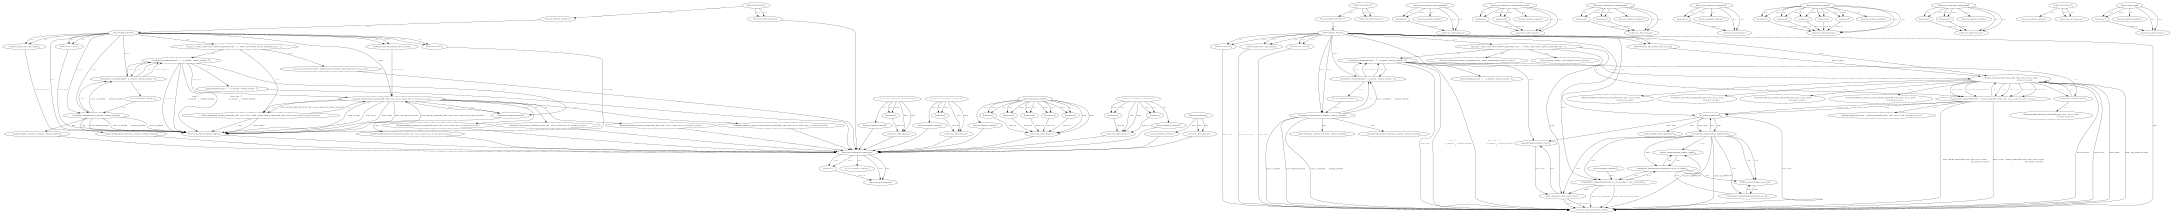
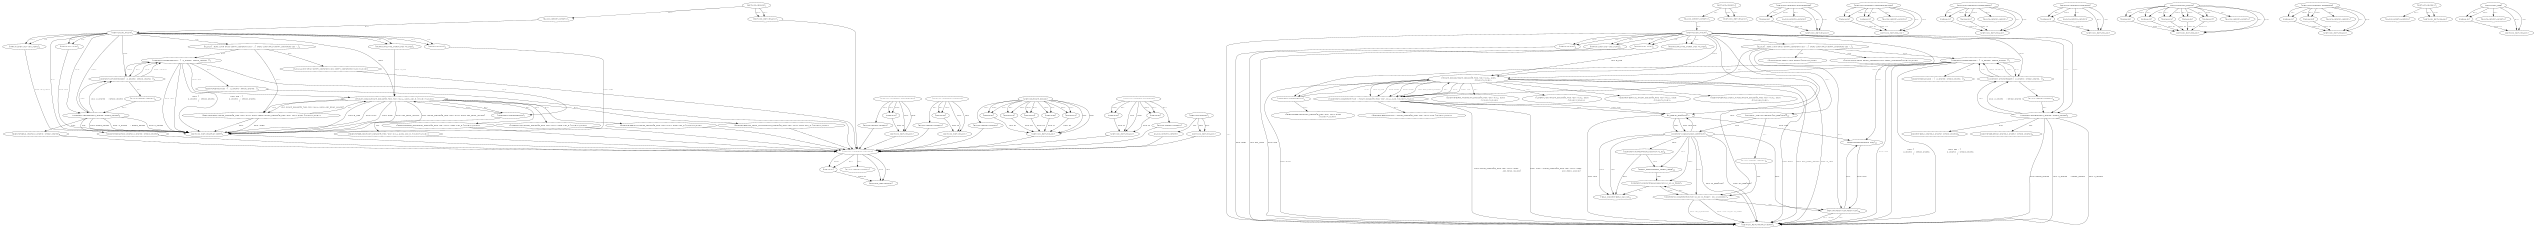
  digraph {
    fontname="Comic Neue"
    node [fontname="Comic Neue"]
    edge [fontname="Comic Neue"]
    n1 [label=<(METHOD,&lt;global&gt;)<SUB>1</SUB>>]
    n2 [label=<(BLOCK,&lt;empty&gt;,&lt;empty&gt;)<SUB>1</SUB>>]
    n3 [label=<(METHOD_RETURN,ANY)<SUB>1</SUB>>]
    n4 [label=<(METHOD,aio_mount)<SUB>1</SUB>>]
    n5 [label=<(METHOD,&lt;operator&gt;.logicalNot)>]
    n6 [label=<(PARAM,struct file_system_type *fs_type)<SUB>1</SUB>>]
    n7 [label=<(PARAM,int flags)<SUB>2</SUB>>]
    n8 [label=<(PARAM,const char *dev_name)<SUB>2</SUB>>]
    n9 [label=<(PARAM,void *data)<SUB>2</SUB>>]
    n10 [label=<(BLOCK,{  	static const struct dentry_operations ops =...,{  	static const struct dentry_operations ops =...)<SUB>3</SUB>>]
    n11 [label=<(&lt;operator&gt;.arrayInitializer,{  		.d_dname	= simple_dname,  	})<SUB>4</SUB>>]
    n12 [label=<(&lt;operator&gt;.assignment,.d_dname	= simple_dname)<SUB>5</SUB>>]
    n13 [label="<(mount_pseudo,mount_pseudo(fs_type, &quot;aio:&quot;, NULL, &amp;ops, AIO_R...)<SUB>7</SUB>>"]
    n14 [label=<(METHOD_RETURN,struct dentry)<SUB>1</SUB>>]
    n15 [label="<(LOCAL,const struct dentry_operations ops: dentry_operations)<SUB>4</SUB>>"]
    n16 [label=<(&lt;operator&gt;.assignment,ops = {  		.d_dname	= simple_dname,  	})<SUB>4</SUB>>]
    n17 [label="<(RETURN,return mount_pseudo(fs_type, &quot;aio:&quot;, NULL, &amp;ops...,return mount_pseudo(fs_type, &quot;aio:&quot;, NULL, &amp;ops...)<SUB>7</SUB>>"]
    n18 [label=<(BLOCK,&lt;empty&gt;,&lt;empty&gt;)<SUB>5</SUB>>]
    n19 [label=<(IDENTIFIER,d_dname,.d_dname	= simple_dname)<SUB>5</SUB>>]
    n20 [label=<(IDENTIFIER,simple_dname,.d_dname	= simple_dname)<SUB>5</SUB>>]
    n21 [label=<(&lt;operator&gt;.addressOf,&amp;ops)<SUB>7</SUB>>]
    n22 [label="<(IDENTIFIER,fs_type,mount_pseudo(fs_type, &quot;aio:&quot;, NULL, &amp;ops, AIO_R...)<SUB>7</SUB>>"]
    n23 [label="<(LITERAL,&quot;aio:&quot;,mount_pseudo(fs_type, &quot;aio:&quot;, NULL, &amp;ops, AIO_R...)<SUB>7</SUB>>"]
    n24 [label="<(IDENTIFIER,NULL,mount_pseudo(fs_type, &quot;aio:&quot;, NULL, &amp;ops, AIO_R...)<SUB>7</SUB>>"]
    n25 [label="<(IDENTIFIER,AIO_RING_MAGIC,mount_pseudo(fs_type, &quot;aio:&quot;, NULL, &amp;ops, AIO_R...)<SUB>7</SUB>>"]
    n26 [label=<(IDENTIFIER,ops,ops = {  		.d_dname	= simple_dname,  	})<SUB>4</SUB>>]
    n27 [label=<(PARAM,p1)>]
    n28 [label=<(BLOCK,&lt;empty&gt;,&lt;empty&gt;)>]
    n29 [label=<(METHOD_RETURN,ANY)>]
    n30 [label="<(IDENTIFIER,ops,mount_pseudo(fs_type, &quot;aio:&quot;, NULL, &amp;ops, AIO_R...)<SUB>7</SUB>>"]
    n31 [label=<(METHOD,&lt;operator&gt;.arrayInitializer)>]
    n32 [label=<(PARAM,p1)>]
    n33 [label=<(BLOCK,&lt;empty&gt;,&lt;empty&gt;)>]
    n34 [label=<(METHOD_RETURN,ANY)>]
    n35 [label=<(METHOD,&lt;operator&gt;.addressOf)>]
    n36 [label=<(PARAM,p1)>]
    n37 [label=<(BLOCK,&lt;empty&gt;,&lt;empty&gt;)>]
    n38 [label=<(METHOD_RETURN,ANY)>]
    n39 [label=<(METHOD,mount_pseudo)>]
    n40 [label=<(PARAM,p1)>]
    n41 [label=<(PARAM,p2)>]
    n42 [label=<(PARAM,p3)>]
    n43 [label=<(PARAM,p4)>]
    n44 [label=<(PARAM,p5)>]
    n45 [label=<(BLOCK,&lt;empty&gt;,&lt;empty&gt;)>]
    n46 [label=<(METHOD_RETURN,ANY)>]
    n47 [label=<(METHOD,&lt;operator&gt;.assignment)>]
    n48 [label=<(PARAM,p1)>]
    n49 [label=<(PARAM,p2)>]
    n50 [label=<(BLOCK,&lt;empty&gt;,&lt;empty&gt;)>]
    n51 [label=<(METHOD_RETURN,ANY)>]
    n52 [label=<(METHOD,&lt;global&gt;)<SUB>1</SUB>>]
    n53 [label=<(BLOCK,&lt;empty&gt;,&lt;empty&gt;)>]
    n54 [label=<(METHOD_RETURN,ANY)>]
    n55 [label=<(METHOD,&lt;global&gt;)<SUB>1</SUB>>]
    n56 [label=<(BLOCK,&lt;empty&gt;,&lt;empty&gt;)<SUB>1</SUB>>]
    n57 [label=<(METHOD_RETURN,ANY)<SUB>1</SUB>>]
    n58 [label=<(METHOD,aio_mount)<SUB>1</SUB>>]
    n59 [label=<(PARAM,struct file_system_type *fs_type)<SUB>1</SUB>>]
    n60 [label=<(PARAM,int flags)<SUB>2</SUB>>]
    n61 [label=<(PARAM,const char *dev_name)<SUB>2</SUB>>]
    n62 [label=<(PARAM,void *data)<SUB>2</SUB>>]
    n63 [label=<(BLOCK,{  	static const struct dentry_operations ops =...,{  	static const struct dentry_operations ops =...)<SUB>3</SUB>>]
    n64 [label=<(&lt;operator&gt;.arrayInitializer,{  		.d_dname	= simple_dname,  	})<SUB>4</SUB>>]
    n65 [label=<(&lt;operator&gt;.assignment,.d_dname	= simple_dname)<SUB>5</SUB>>]
    n66 [label="<(mount_pseudo,mount_pseudo(fs_type, &quot;aio:&quot;, NULL, &amp;ops,\n					...)<SUB>7</SUB>>"]
    n67 [label=<(IS_ERR,IS_ERR(root))<SUB>10</SUB>>]
    n68 [label=<(&lt;operators&gt;.assignmentOr,root-&gt;d_sb-&gt;s_iflags |= SB_I_NOEXEC)<SUB>11</SUB>>]
    n69 [label=<(IDENTIFIER,root,return root;)<SUB>12</SUB>>]
    n70 [label=<(METHOD_RETURN,struct dentry)<SUB>1</SUB>>]
    n71 [label="<(LOCAL,const struct dentry_operations ops: dentry_operations)<SUB>4</SUB>>"]
    n72 [label=<(&lt;operator&gt;.assignment,ops = {  		.d_dname	= simple_dname,  	})<SUB>4</SUB>>]
    n73 [label="<(LOCAL,struct dentry* root: dentry*)<SUB>7</SUB>>"]
    n74 [label="<(&lt;operator&gt;.assignment,*root = mount_pseudo(fs_type, &quot;aio:&quot;, NULL, &amp;op...)<SUB>7</SUB>>"]
+   n75 [label=<(CONTROL_STRUCTURE,IF,if (!IS_ERR(root)))<SUB>10</SUB>>]
    n76 [label=<(RETURN,return root;,return root;)<SUB>12</SUB>>]
    n77 [label=<(BLOCK,&lt;empty&gt;,&lt;empty&gt;)<SUB>5</SUB>>]
    n78 [label=<(IDENTIFIER,d_dname,.d_dname	= simple_dname)<SUB>5</SUB>>]
    n79 [label=<(IDENTIFIER,simple_dname,.d_dname	= simple_dname)<SUB>5</SUB>>]
    n80 [label=<(&lt;operator&gt;.addressOf,&amp;ops)<SUB>7</SUB>>]
    n81 [label="<(IDENTIFIER,fs_type,mount_pseudo(fs_type, &quot;aio:&quot;, NULL, &amp;ops,\n					...)<SUB>7</SUB>>"]
    n82 [label="<(LITERAL,&quot;aio:&quot;,mount_pseudo(fs_type, &quot;aio:&quot;, NULL, &amp;ops,\n					...)<SUB>7</SUB>>"]
    n83 [label="<(IDENTIFIER,NULL,mount_pseudo(fs_type, &quot;aio:&quot;, NULL, &amp;ops,\n					...)<SUB>7</SUB>>"]
    n84 [label="<(IDENTIFIER,AIO_RING_MAGIC,mount_pseudo(fs_type, &quot;aio:&quot;, NULL, &amp;ops,\n					...)<SUB>8</SUB>>"]
    n85 [label=<(&lt;operator&gt;.logicalNot,!IS_ERR(root))<SUB>10</SUB>>]
-   n86 [label=<(IDENTIFIER,root,IS_ERR(root))<SUB>10</SUB>>]
    n87 [label=<(&lt;operator&gt;.indirectFieldAccess,root-&gt;d_sb-&gt;s_iflags)<SUB>11</SUB>>]
    n88 [label=<(IDENTIFIER,ops,ops = {  		.d_dname	= simple_dname,  	})<SUB>4</SUB>>]
    n89 [label="<(IDENTIFIER,root,*root = mount_pseudo(fs_type, &quot;aio:&quot;, NULL, &amp;op...)<SUB>7</SUB>>"]
    n90 [label=<(BLOCK,&lt;empty&gt;,&lt;empty&gt;)<SUB>11</SUB>>]
    n91 [label="<(IDENTIFIER,ops,mount_pseudo(fs_type, &quot;aio:&quot;, NULL, &amp;ops,\n					...)<SUB>7</SUB>>"]
    n92 [label=<(&lt;operator&gt;.indirectFieldAccess,root-&gt;d_sb)<SUB>11</SUB>>]
    n93 [label=<(FIELD_IDENTIFIER,d_sb,d_sb)<SUB>11</SUB>>]
    n94 [label=<(FIELD_IDENTIFIER,s_iflags,s_iflags)<SUB>16</SUB>>]
    n95 [label=<(METHOD,&lt;operator&gt;.arrayInitializer)>]
    n96 [label=<(PARAM,p1)>]
    n97 [label=<(BLOCK,&lt;empty&gt;,&lt;empty&gt;)>]
    n98 [label=<(METHOD_RETURN,ANY)>]
    n99 [label=<(METHOD,&lt;operator&gt;.indirectFieldAccess)>]
    n100 [label=<(PARAM,p1)>]
    n101 [label=<(PARAM,p2)>]
    n102 [label=<(BLOCK,&lt;empty&gt;,&lt;empty&gt;)>]
    n103 [label=<(METHOD_RETURN,ANY)>]
    n104 [label=<(METHOD,&lt;operators&gt;.assignmentOr)>]
    n105 [label=<(PARAM,p1)>]
    n106 [label=<(PARAM,p2)>]
    n107 [label=<(BLOCK,&lt;empty&gt;,&lt;empty&gt;)>]
    n108 [label=<(METHOD_RETURN,ANY)>]
    n109 [label=<(METHOD,&lt;operator&gt;.addressOf)>]
    n110 [label=<(PARAM,p1)>]
    n111 [label=<(BLOCK,&lt;empty&gt;,&lt;empty&gt;)>]
    n112 [label=<(METHOD_RETURN,ANY)>]
    n113 [label=<(METHOD,mount_pseudo)>]
    n114 [label=<(PARAM,p1)>]
    n115 [label=<(PARAM,p2)>]
    n116 [label=<(PARAM,p3)>]
    n117 [label=<(PARAM,p4)>]
    n118 [label=<(PARAM,p5)>]
    n119 [label=<(BLOCK,&lt;empty&gt;,&lt;empty&gt;)>]
    n120 [label=<(METHOD_RETURN,ANY)>]
    n121 [label=<(METHOD,&lt;operator&gt;.assignment)>]
    n122 [label=<(PARAM,p1)>]
    n123 [label=<(PARAM,p2)>]
    n124 [label=<(BLOCK,&lt;empty&gt;,&lt;empty&gt;)>]
    n125 [label=<(METHOD_RETURN,ANY)>]
    n126 [label=<(METHOD,&lt;global&gt;)<SUB>1</SUB>>]
    n127 [label=<(BLOCK,&lt;empty&gt;,&lt;empty&gt;)>]
    n128 [label=<(METHOD_RETURN,ANY)>]
    n129 [label=<(METHOD,IS_ERR)>]
    n130 [label=<(PARAM,p1)>]
    n131 [label=<(BLOCK,&lt;empty&gt;,&lt;empty&gt;)>]
    n132 [label=<(METHOD_RETURN,ANY)>]
    n1 -> n2 [label="AST: "]
    n1 -> n3 [label="AST: "]
    n1 -> n3 [label="CFG: "]
    n2 -> n4 [label="AST: "]
    n3 -> n5
    n4 -> n6 [label="AST: "]
    n4 -> n6 [label="DDG: "]
    n4 -> n7 [label="AST: "]
    n4 -> n7 [label="DDG: "]
    n4 -> n8 [label="AST: "]
    n4 -> n8 [label="DDG: "]
    n4 -> n9 [label="AST: "]
    n4 -> n9 [label="DDG: "]
    n4 -> n10 [label="AST: "]
    n4 -> n11 [label="DDG: "]
    n4 -> n12 [label="CFG: "]
    n4 -> n12 [label="DDG: "]
    n4 -> n13 [label="DDG: "]
    n4 -> n14 [label="AST: "]
    n5 -> n27 [label="AST: "]
    n5 -> n27 [label="DDG: "]
    n5 -> n28 [label="AST: "]
    n5 -> n29 [label="AST: "]
    n5 -> n29 [label="CFG: "]
    n6 -> n13 [label="DDG: fs_type"]
    n7 -> n14 [label="DDG: flags"]
    n8 -> n14 [label="DDG: dev_name"]
    n9 -> n14 [label="DDG: data"]
    n10 -> n15 [label="AST: "]
    n10 -> n16 [label="AST: "]
    n10 -> n17 [label="AST: "]
    n11 -> n16 [label="CFG: "]
    n11 -> n16 [label="DDG: &lt;empty&gt;"]
    n11 -> n16 [label="DDG: "]
    n11 -> n18 [label="AST: "]
    n12 -> n11 [label="CFG: "]
    n12 -> n11 [label="DDG: .d_dname	= simple_dname"]
    n12 -> n14 [label="DDG: simple_dname"]
    n12 -> n14 [label="DDG: .d_dname	= simple_dname"]
    n12 -> n14 [label="DDG: d_dname"]
    n12 -> n19 [label="AST: "]
    n12 -> n20 [label="AST: "]
    n13 -> n14 [label="DDG: fs_type"]
    n13 -> n14 [label="DDG: NULL"]
    n13 -> n14 [label="DDG: &amp;ops"]
    n13 -> n14 [label="DDG: AIO_RING_MAGIC"]
    n13 -> n14 [label="DDG: mount_pseudo(fs_type, &quot;aio:&quot;, NULL, &amp;ops, AIO_RING_MAGIC)"]
    n13 -> n17 [label="CFG: "]
    n13 -> n17 [label="DDG: mount_pseudo(fs_type, &quot;aio:&quot;, NULL, &amp;ops, AIO_RING_MAGIC)"]
    n13 -> n21 [label="AST: "]
    n13 -> n22 [label="AST: "]
    n13 -> n23 [label="AST: "]
    n13 -> n24 [label="AST: "]
    n13 -> n25 [label="AST: "]
    n14 -> n5
    n15 -> n5
    n16 -> n11 [label="AST: "]
    n16 -> n13 [label="DDG: ops"]
    n16 -> n14 [label="DDG: ops"]
    n16 -> n14 [label="DDG: {\n 		.d_dname	= simple_dname,\n 	}"]
    n16 -> n14 [label="DDG: ops = {\n 		.d_dname	= simple_dname,\n 	}"]
    n16 -> n21 [label="CFG: "]
    n16 -> n26 [label="AST: "]
    n17 -> n13 [label="AST: "]
    n17 -> n14 [label="CFG: "]
    n17 -> n14 [label="DDG: &lt;RET&gt;"]
    n18 -> n12 [label="AST: "]
    n19 -> n5
    n20 -> n5
    n21 -> n13 [label="CFG: "]
    n21 -> n30 [label="AST: "]
    n22 -> n5
    n23 -> n5
    n24 -> n5
    n25 -> n5
    n26 -> n5
    n27 -> n29 [label="DDG: p1"]
    n30 -> n5
    n31 -> n32 [label="AST: "]
    n31 -> n32 [label="DDG: "]
    n31 -> n33 [label="AST: "]
    n31 -> n34 [label="AST: "]
    n31 -> n34 [label="CFG: "]
    n32 -> n34 [label="DDG: p1"]
    n33 -> n5
    n34 -> n5
    n35 -> n36 [label="AST: "]
    n35 -> n36 [label="DDG: "]
    n35 -> n37 [label="AST: "]
    n35 -> n38 [label="AST: "]
    n35 -> n38 [label="CFG: "]
    n36 -> n38 [label="DDG: p1"]
    n37 -> n5
    n38 -> n5
    n39 -> n40 [label="AST: "]
    n39 -> n40 [label="DDG: "]
    n39 -> n41 [label="AST: "]
    n39 -> n41 [label="DDG: "]
    n39 -> n42 [label="AST: "]
    n39 -> n42 [label="DDG: "]
    n39 -> n43 [label="AST: "]
    n39 -> n43 [label="DDG: "]
    n39 -> n44 [label="AST: "]
    n39 -> n44 [label="DDG: "]
    n39 -> n45 [label="AST: "]
    n39 -> n46 [label="AST: "]
    n39 -> n46 [label="CFG: "]
    n40 -> n46 [label="DDG: p1"]
    n41 -> n46 [label="DDG: p2"]
    n42 -> n46 [label="DDG: p3"]
    n43 -> n46 [label="DDG: p4"]
    n44 -> n46 [label="DDG: p5"]
    n45 -> n5
    n46 -> n5
    n47 -> n48 [label="AST: "]
    n47 -> n48 [label="DDG: "]
    n47 -> n49 [label="AST: "]
    n47 -> n49 [label="DDG: "]
    n47 -> n50 [label="AST: "]
    n47 -> n51 [label="AST: "]
    n47 -> n51 [label="CFG: "]
    n48 -> n51 [label="DDG: p1"]
    n49 -> n51 [label="DDG: p2"]
    n50 -> n5
    n51 -> n5
    n52 -> n53 [label="AST: "]
    n52 -> n54 [label="AST: "]
    n52 -> n54 [label="CFG: "]
    n53 -> n5
    n54 -> n5
    n55 -> n56 [label="AST: "]
    n55 -> n57 [label="AST: "]
    n55 -> n57 [label="CFG: "]
    n56 -> n58 [label="AST: "]
    n58 -> n59 [label="AST: "]
    n58 -> n59 [label="DDG: "]
    n58 -> n60 [label="AST: "]
    n58 -> n60 [label="DDG: "]
    n58 -> n61 [label="AST: "]
    n58 -> n61 [label="DDG: "]
    n58 -> n62 [label="AST: "]
    n58 -> n62 [label="DDG: "]
    n58 -> n63 [label="AST: "]
    n58 -> n64 [label="DDG: "]
    n58 -> n65 [label="CFG: "]
    n58 -> n65 [label="DDG: "]
    n58 -> n66 [label="DDG: "]
    n58 -> n67 [label="DDG: "]
    n58 -> n68 [label="DDG: "]
    n58 -> n69 [label="DDG: "]
    n58 -> n70 [label="AST: "]
    n59 -> n66 [label="DDG: fs_type"]
    n60 -> n70 [label="DDG: flags"]
    n61 -> n70 [label="DDG: dev_name"]
    n62 -> n70 [label="DDG: data"]
    n63 -> n71 [label="AST: "]
    n63 -> n72 [label="AST: "]
    n63 -> n73 [label="AST: "]
    n63 -> n74 [label="AST: "]
+   n63 -> n75 [label="AST: "]
    n63 -> n76 [label="AST: "]
    n64 -> n72 [label="CFG: "]
    n64 -> n72 [label="DDG: &lt;empty&gt;"]
    n64 -> n72 [label="DDG: "]
    n64 -> n77 [label="AST: "]
    n65 -> n64 [label="CFG: "]
    n65 -> n64 [label="DDG: .d_dname	= simple_dname"]
    n65 -> n70 [label="DDG: simple_dname"]
    n65 -> n70 [label="DDG: .d_dname	= simple_dname"]
    n65 -> n70 [label="DDG: d_dname"]
    n65 -> n78 [label="AST: "]
    n65 -> n79 [label="AST: "]
    n66 -> n70 [label="DDG: fs_type"]
    n66 -> n70 [label="DDG: NULL"]
    n66 -> n70 [label="DDG: &amp;ops"]
    n66 -> n70 [label="DDG: AIO_RING_MAGIC"]
    n66 -> n74 [label="CFG: "]
    n66 -> n74 [label="DDG: &quot;aio:&quot;"]
    n66 -> n74 [label="DDG: fs_type"]
    n66 -> n74 [label="DDG: &amp;ops"]
    n66 -> n74 [label="DDG: NULL"]
    n66 -> n74 [label="DDG: AIO_RING_MAGIC"]
    n66 -> n80 [label="AST: "]
    n66 -> n81 [label="AST: "]
    n66 -> n82 [label="AST: "]
    n66 -> n83 [label="AST: "]
    n66 -> n84 [label="AST: "]
    n67 -> n69 [label="DDG: root"]
    n67 -> n70 [label="DDG: root"]
    n67 -> n85 [label="CFG: "]
    n67 -> n85 [label="DDG: root"]
-   n67 -> n86 [label="AST: "]
    n68 -> n70 [label="DDG: root-&gt;d_sb-&gt;s_iflags"]
    n68 -> n70 [label="DDG: SB_I_NOEXEC"]
    n68 -> n76 [label="CFG: "]
    n68 -> n87 [label="AST: "]
    n69 -> n76 [label="DDG: root"]
    n72 -> n64 [label="AST: "]
    n72 -> n66 [label="DDG: ops"]
    n72 -> n70 [label="DDG: ops"]
    n72 -> n70 [label="DDG: {\n 		.d_dname	= simple_dname,\n 	}"]
    n72 -> n70 [label="DDG: ops = {\n 		.d_dname	= simple_dname,\n 	}"]
    n72 -> n80 [label="CFG: "]
    n72 -> n88 [label="AST: "]
    n74 -> n66 [label="AST: "]
    n74 -> n67 [label="CFG: "]
    n74 -> n67 [label="DDG: root"]
    n74 -> n70 [label="DDG: mount_pseudo(fs_type, &quot;aio:&quot;, NULL, &amp;ops,\n					   AIO_RING_MAGIC)"]
    n74 -> n70 [label="DDG: *root = mount_pseudo(fs_type, &quot;aio:&quot;, NULL, &amp;ops,\n					   AIO_RING_MAGIC)"]
    n74 -> n89 [label="AST: "]
+   n75 -> n85 [label="AST: "]
+   n75 -> n90 [label="AST: "]
    n76 -> n69 [label="AST: "]
    n76 -> n70 [label="CFG: "]
    n76 -> n70 [label="DDG: &lt;RET&gt;"]
    n77 -> n65 [label="AST: "]
    n80 -> n66 [label="CFG: "]
    n80 -> n91 [label="AST: "]
    n85 -> n67 [label="AST: "]
    n85 -> n68 [label="CDG: "]
    n85 -> n70 [label="DDG: IS_ERR(root)"]
    n85 -> n70 [label="DDG: !IS_ERR(root)"]
    n85 -> n76 [label="CFG: "]
    n85 -> n87 [label="CDG: "]
    n85 -> n92 [label="CDG: "]
    n85 -> n93 [label="CFG: "]
    n85 -> n93 [label="CDG: "]
    n85 -> n94 [label="CDG: "]
    n87 -> n68 [label="CFG: "]
    n87 -> n93 [label="AST: "]
-   n87 -> n94 [label="AST: "]
    n90 -> n68 [label="AST: "]
    n92 -> n93 [label="AST: "]
    n92 -> n94 [label="CFG: "]
-   n93 -> n92 [label="CFG: "]
    n94 -> n87 [label="CFG: "]
    n95 -> n96 [label="AST: "]
    n95 -> n96 [label="DDG: "]
    n95 -> n97 [label="AST: "]
    n95 -> n98 [label="AST: "]
    n95 -> n98 [label="CFG: "]
    n96 -> n98 [label="DDG: p1"]
    n99 -> n100 [label="AST: "]
    n99 -> n100 [label="DDG: "]
    n99 -> n101 [label="AST: "]
    n99 -> n101 [label="DDG: "]
    n99 -> n102 [label="AST: "]
    n99 -> n103 [label="AST: "]
    n99 -> n103 [label="CFG: "]
    n100 -> n103 [label="DDG: p1"]
    n101 -> n103 [label="DDG: p2"]
    n104 -> n105 [label="AST: "]
    n104 -> n105 [label="DDG: "]
    n104 -> n106 [label="AST: "]
    n104 -> n106 [label="DDG: "]
    n104 -> n107 [label="AST: "]
    n104 -> n108 [label="AST: "]
    n104 -> n108 [label="CFG: "]
    n105 -> n108 [label="DDG: p1"]
    n106 -> n108 [label="DDG: p2"]
    n109 -> n110 [label="AST: "]
    n109 -> n110 [label="DDG: "]
    n109 -> n111 [label="AST: "]
    n109 -> n112 [label="AST: "]
    n109 -> n112 [label="CFG: "]
    n110 -> n112 [label="DDG: p1"]
    n113 -> n114 [label="AST: "]
    n113 -> n114 [label="DDG: "]
    n113 -> n115 [label="AST: "]
    n113 -> n115 [label="DDG: "]
    n113 -> n116 [label="AST: "]
    n113 -> n116 [label="DDG: "]
    n113 -> n117 [label="AST: "]
    n113 -> n117 [label="DDG: "]
    n113 -> n118 [label="AST: "]
    n113 -> n118 [label="DDG: "]
    n113 -> n119 [label="AST: "]
    n113 -> n120 [label="AST: "]
    n113 -> n120 [label="CFG: "]
    n114 -> n120 [label="DDG: p1"]
    n115 -> n120 [label="DDG: p2"]
    n116 -> n120 [label="DDG: p3"]
    n117 -> n120 [label="DDG: p4"]
    n118 -> n120 [label="DDG: p5"]
    n121 -> n122 [label="AST: "]
    n121 -> n122 [label="DDG: "]
    n121 -> n123 [label="AST: "]
    n121 -> n123 [label="DDG: "]
    n121 -> n124 [label="AST: "]
    n121 -> n125 [label="AST: "]
    n121 -> n125 [label="CFG: "]
    n122 -> n125 [label="DDG: p1"]
    n123 -> n125 [label="DDG: p2"]
    n126 -> n127 [label="AST: "]
    n126 -> n128 [label="AST: "]
    n126 -> n128 [label="CFG: "]
    n129 -> n130 [label="AST: "]
    n129 -> n130 [label="DDG: "]
    n129 -> n131 [label="AST: "]
    n129 -> n132 [label="AST: "]
    n129 -> n132 [label="CFG: "]
    n130 -> n132 [label="DDG: p1"]
  }
